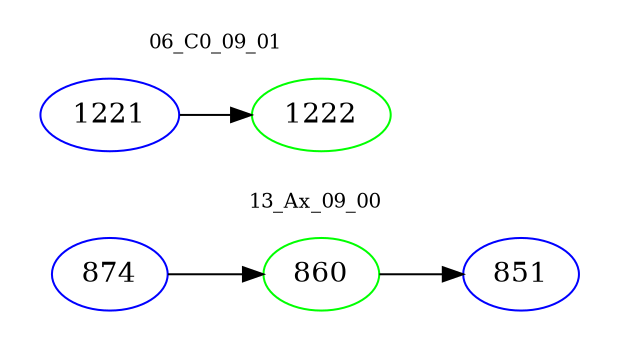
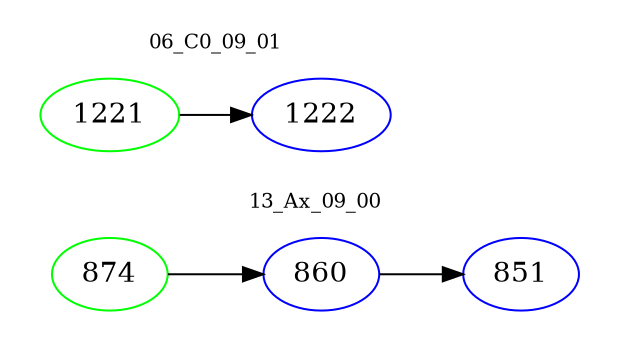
  digraph {
    rankdir=LR
    node [color=blue]
    edge [color=black]
-   n1 [label=874]
-   n2 [color=green label=860]
+   n1 [color=green label=874]
+   n2 [label=860]
    n3 [label=851]
-   n4 [label=1221]
-   n5 [color=green label=1222]
+   n4 [color=green label=1221]
+   n5 [label=1222]
    subgraph cluster_1 {
      color=white
      fontsize=10
      label="13_Ax_09_00"
      n1
      n2
      n3
    }
    subgraph cluster_2 {
      color=white
      fontsize=10
      label="06_C0_09_01"
      n4
      n5
    }
    n1 -> n2
    n2 -> n3
    n4 -> n5
  }
